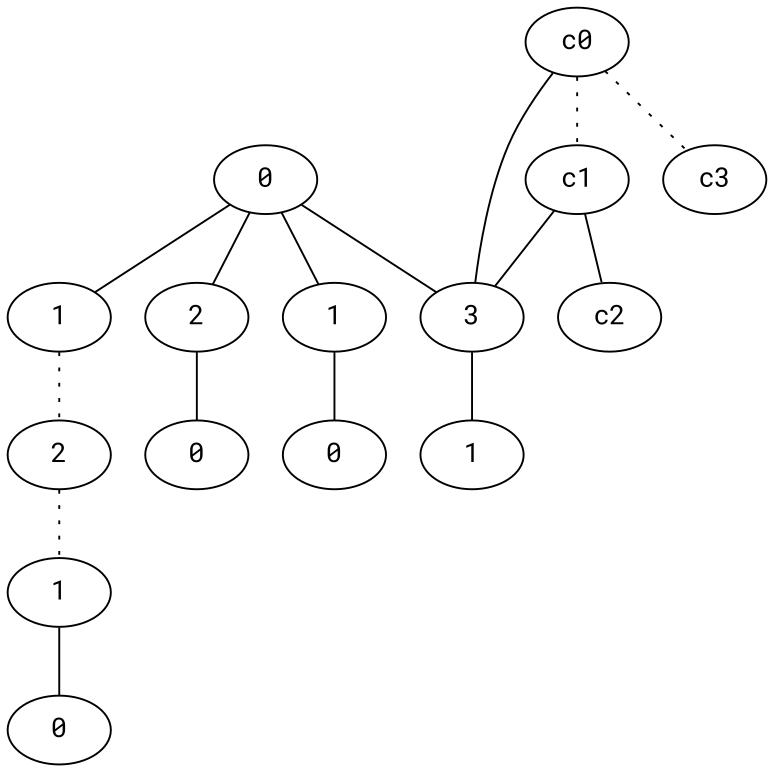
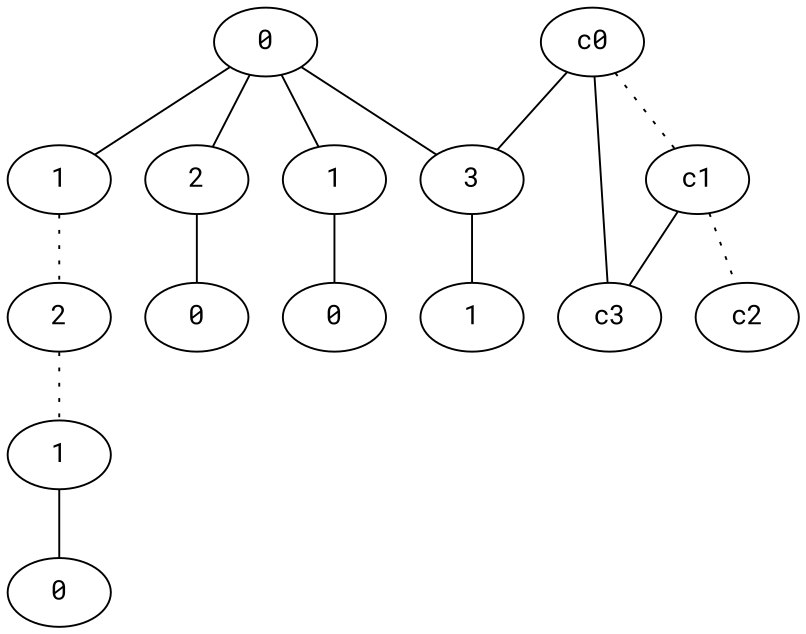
  graph {
    fontname="Roboto Mono"
    node [fontname="Roboto Mono"]
    edge [fontname="Roboto Mono"]
    n1 [label=0]
    n2 [label=1]
    n3 [label=2]
    n4 [label=1]
    n5 [label=3]
    n6 [label=2]
    n7 [label=0]
    n8 [label=0]
    n9 [label=1]
    n10 [label=1]
    n11 [label=0]
    c0
    c1
    c3
    c2
    n1 -- n2
    n1 -- n3
    n1 -- n4
    n1 -- n5
    n2 -- n6 [style=dotted]
    n3 -- n7
    n4 -- n8
    n5 -- n9
    n6 -- n10 [style=dotted]
    n10 -- n11
    c0 -- n5
    c0 -- c1 [style=dotted]
-   c0 -- c3 [style=dotted]
-   c1 -- n5
-   c1 -- c2 [style=solid]
+   c0 -- c3
+   c1 -- c3
+   c1 -- c2 [style=dotted]
  }
